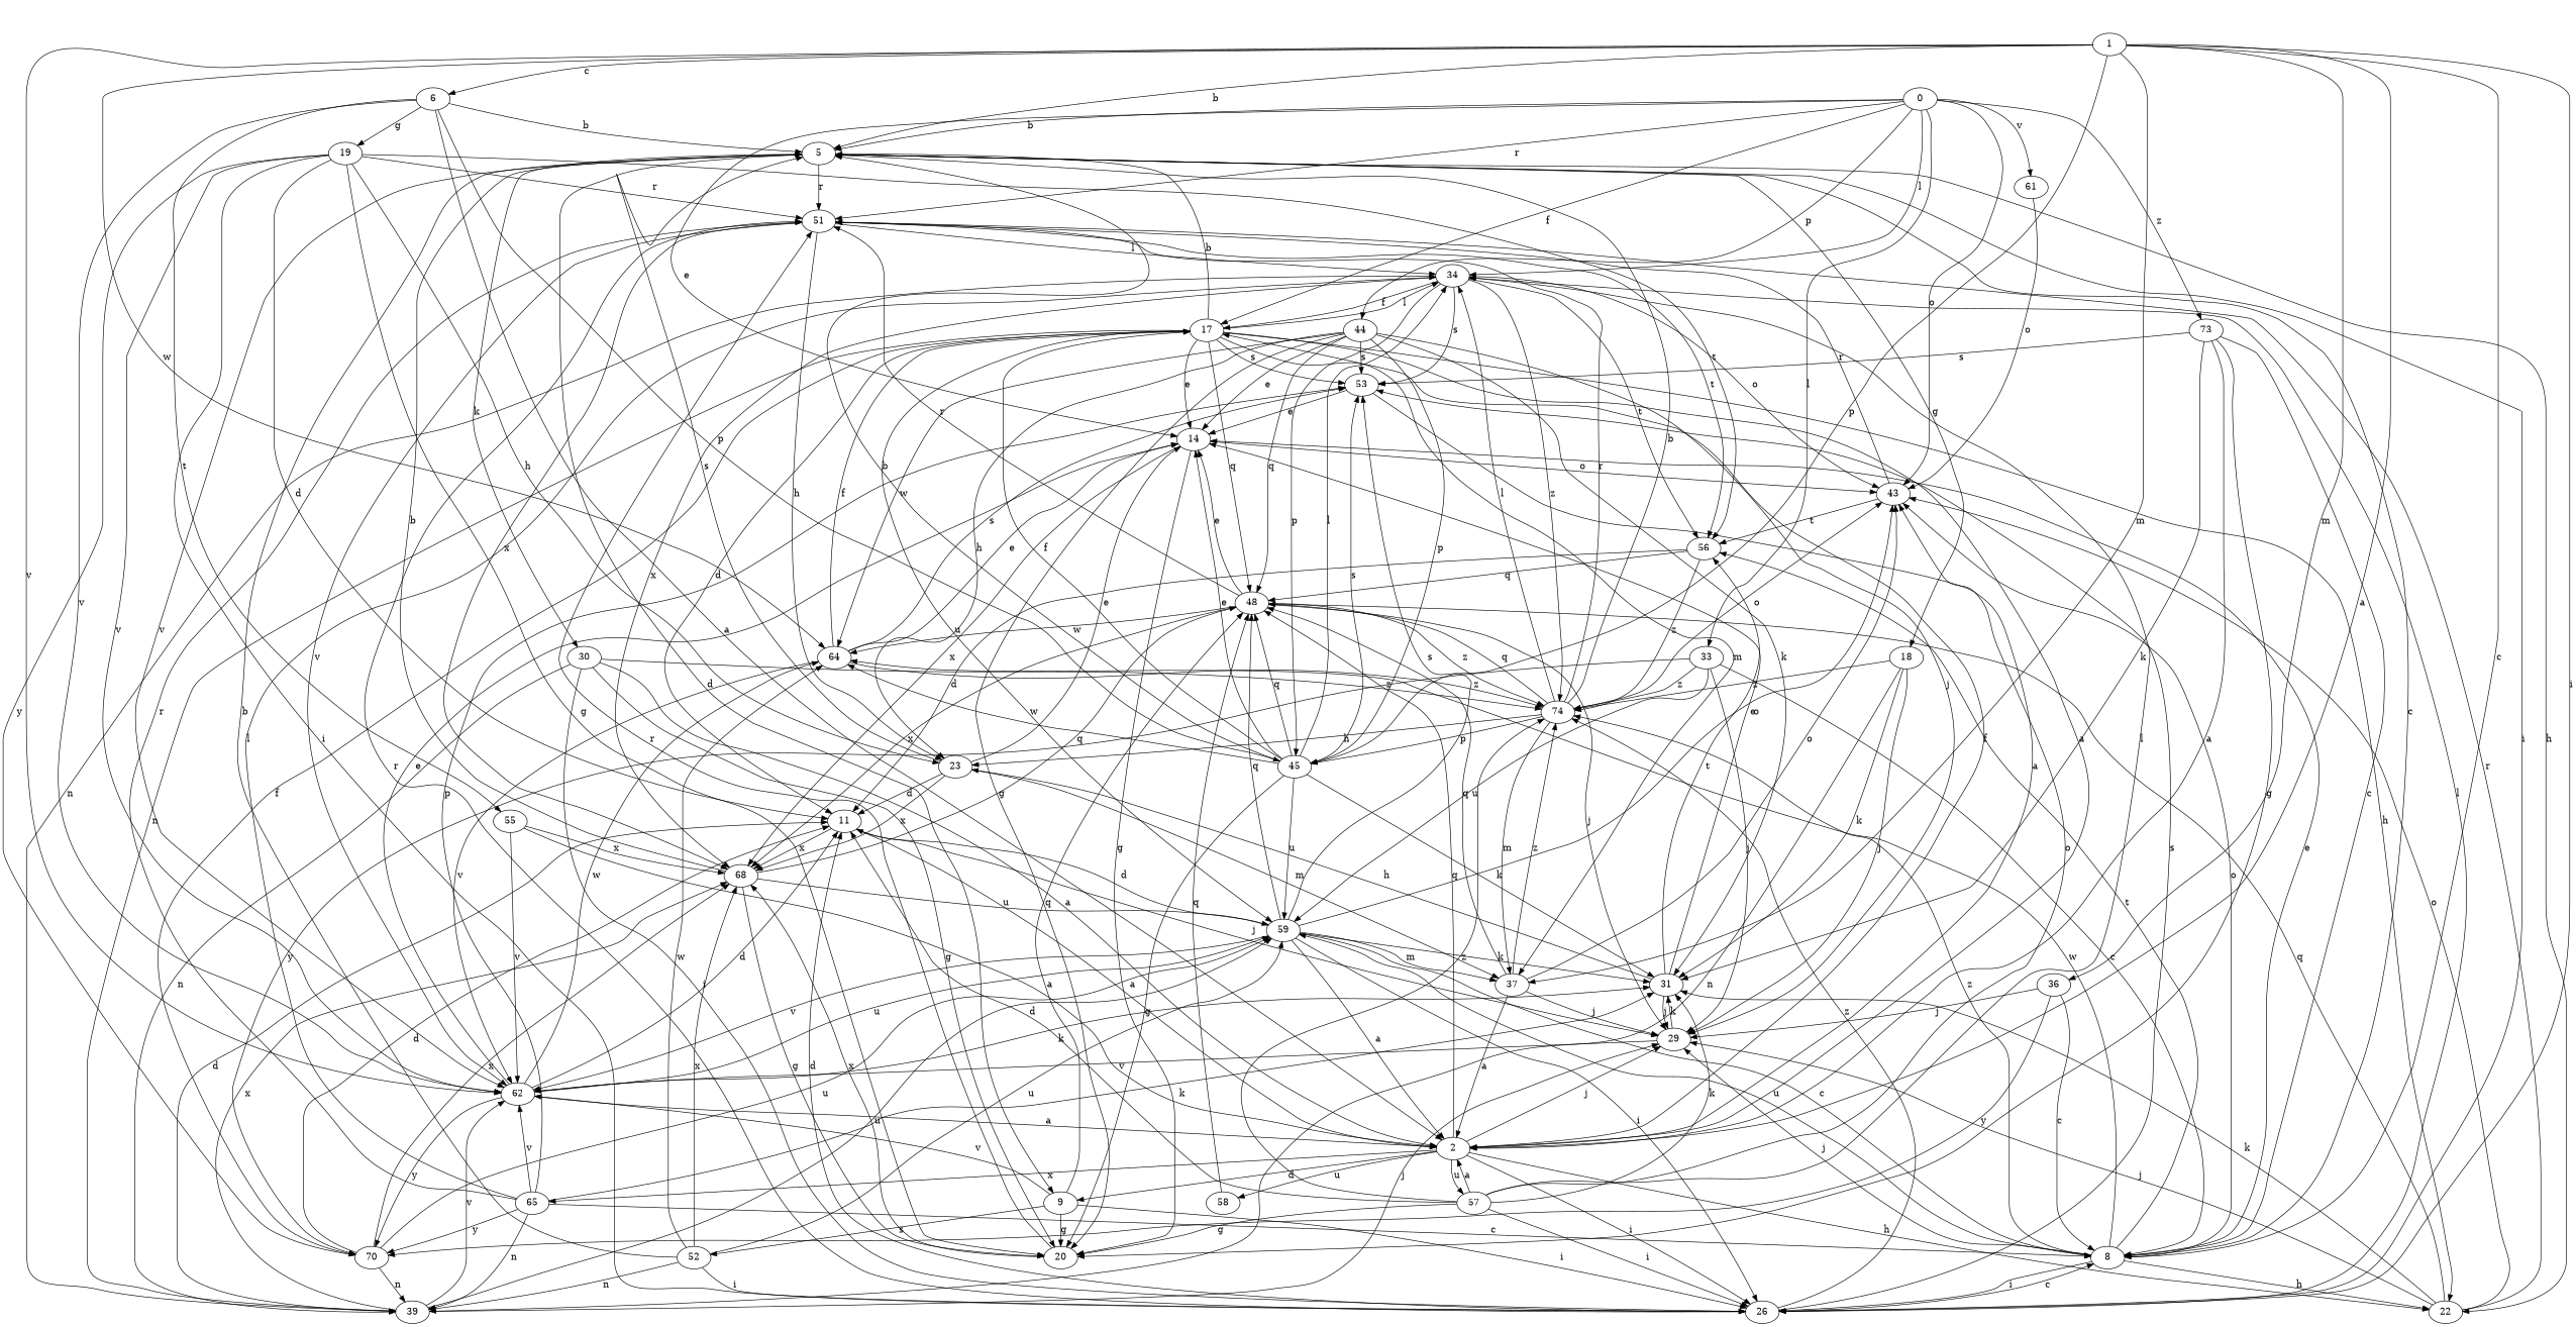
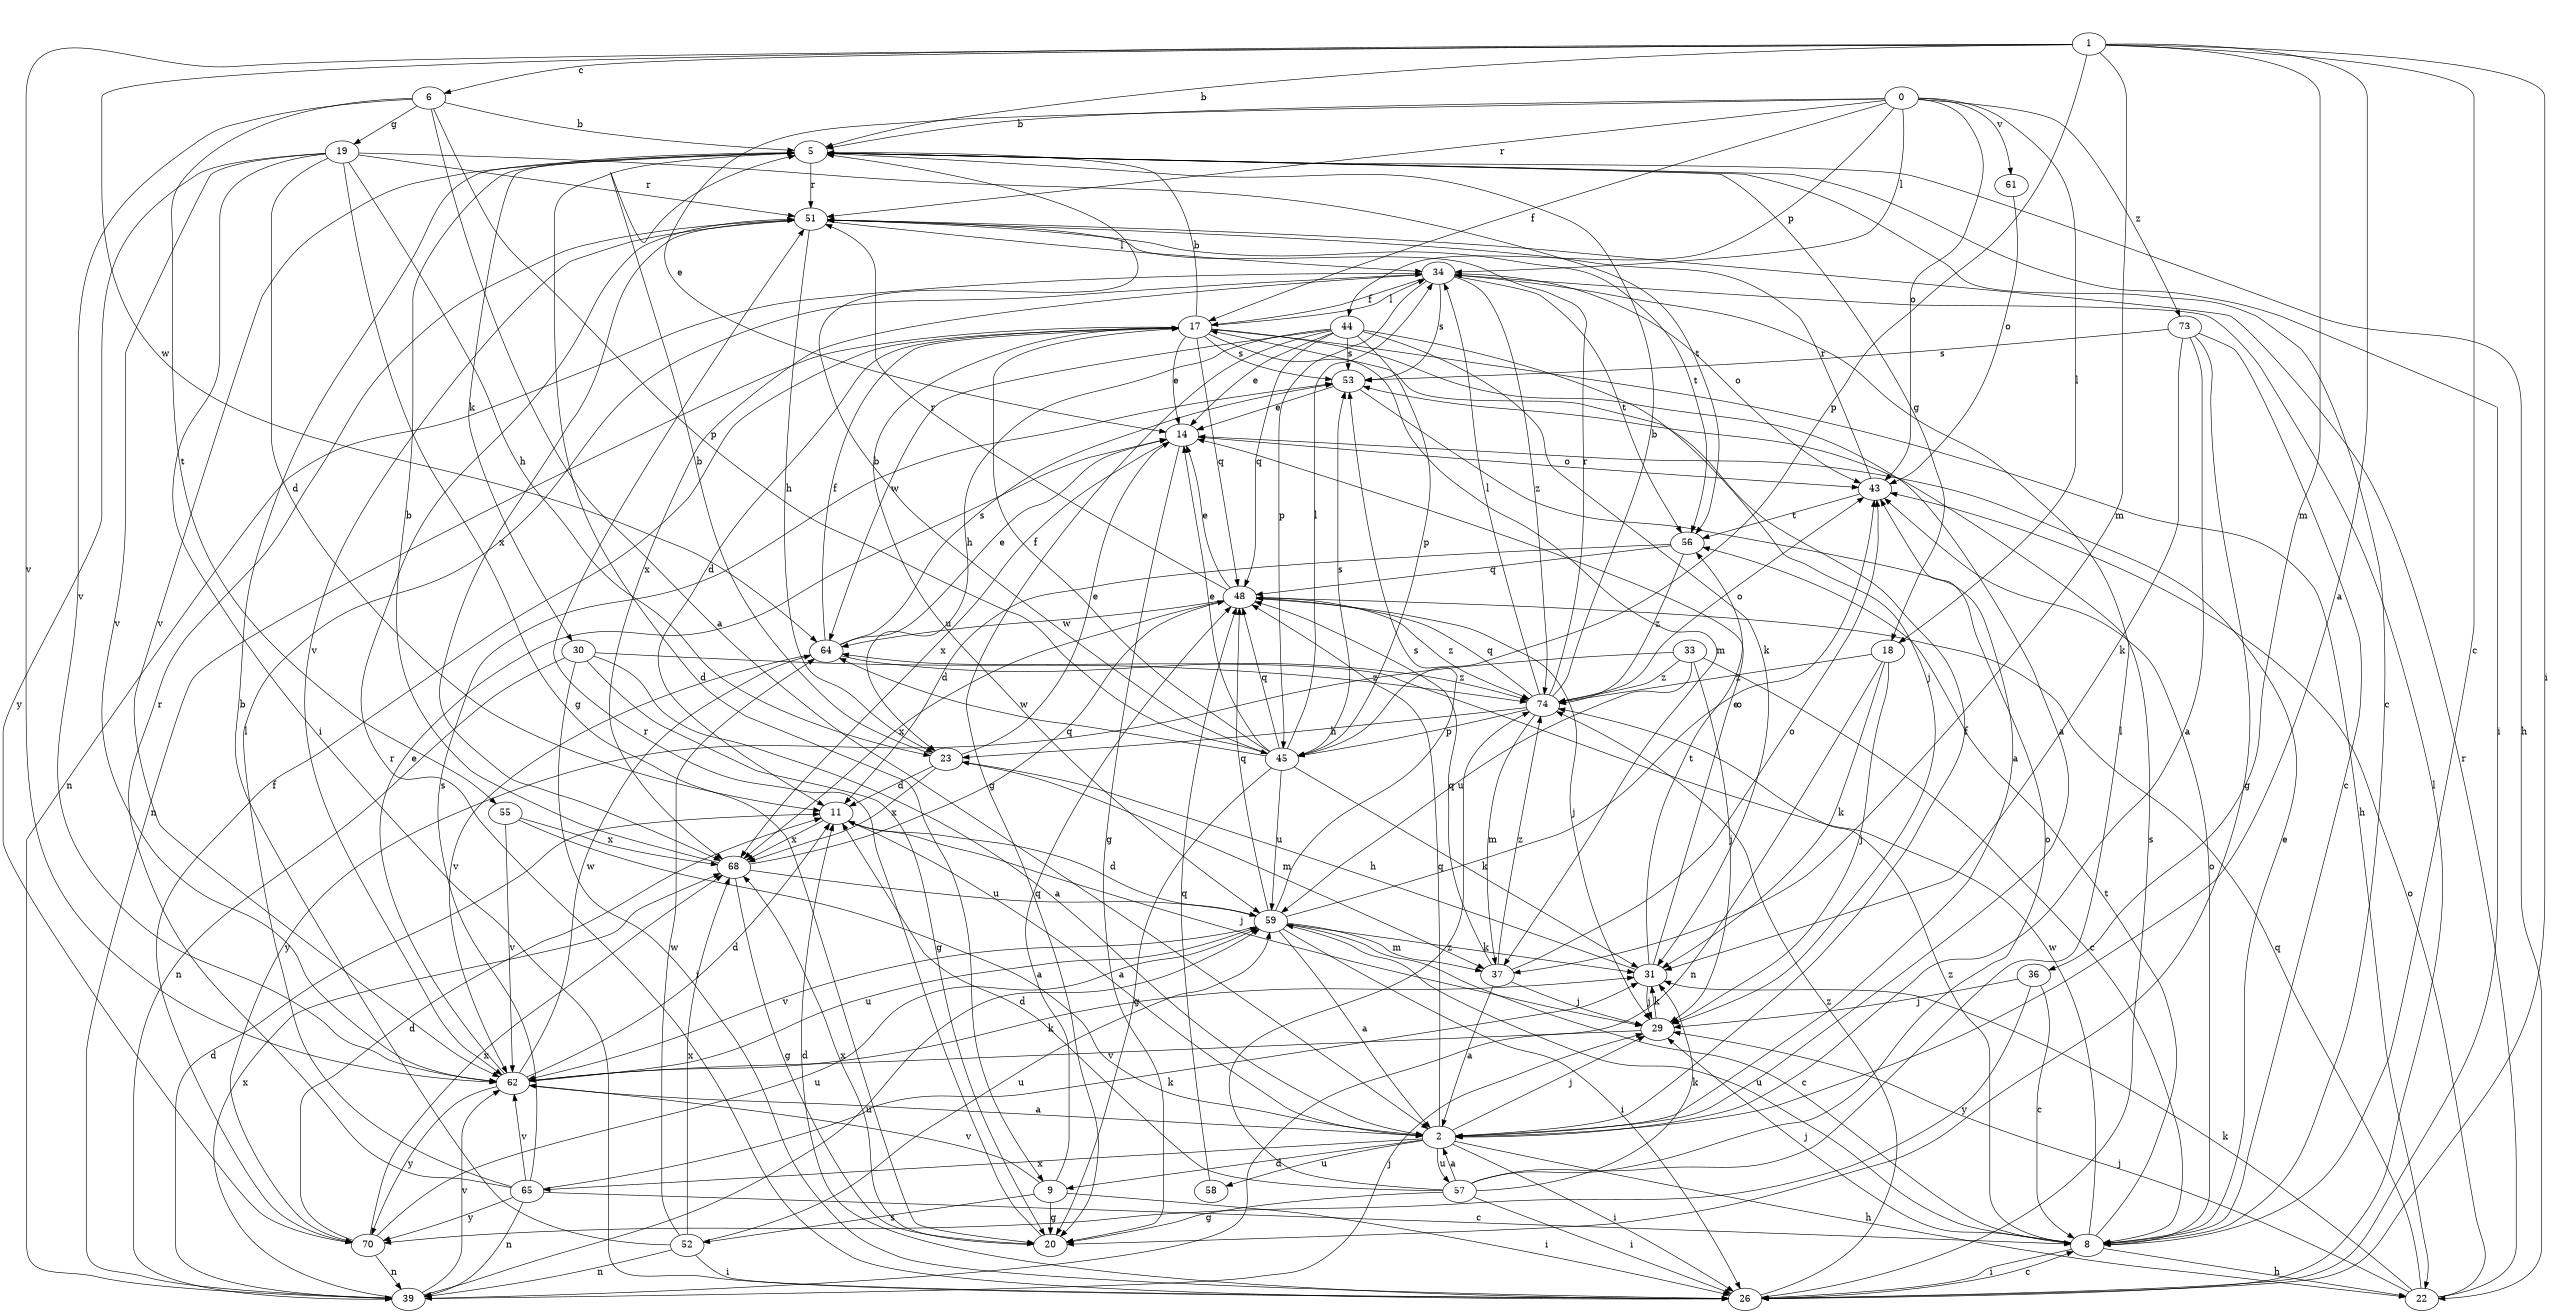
  strict digraph {
    0
    5
    14
    17
    33
    34
    43
    44
    51
    61
    73
    8
    26
    62
    9
    22
    18
    30
    20
    68
    2
    37
    48
    59
    11
    39
    53
    29
    74
    70
    45
    56
    64
    31
    23
    1
    6
    36
    57
    58
    65
    19
    55
    52
    0 -> 5 [label=b]
    0 -> 14 [label=e]
    0 -> 17 [label=f]
-   0 -> 33 [label=l]
+   0 -> 18 [label=l]
    0 -> 34 [label=l]
    0 -> 43 [label=o]
    0 -> 44 [label=p]
    0 -> 51 [label=r]
    0 -> 61 [label=v]
    0 -> 73 [label=z]
    5 -> 51 [label=r]
    5 -> 8 [label=c]
    5 -> 26 [label=i]
    5 -> 62 [label=v]
    5 -> 9 [label=d]
    5 -> 22 [label=h]
    5 -> 18 [label=g]
    5 -> 30 [label=k]
    14 -> 43 [label=o]
    14 -> 20 [label=g]
    14 -> 68 [label=x]
    17 -> 5 [label=b]
    17 -> 14 [label=e]
    17 -> 34 [label=l]
    17 -> 22 [label=h]
    17 -> 2 [label=a]
    17 -> 37 [label=m]
    17 -> 48 [label=q]
    17 -> 59 [label=u]
    17 -> 11 [label=d]
    17 -> 39 [label=n]
    17 -> 53 [label=s]
    33 -> 8 [label=c]
    33 -> 59 [label=u]
    33 -> 29 [label=j]
    33 -> 74 [label=z]
    33 -> 70 [label=y]
    34 -> 17 [label=f]
    34 -> 43 [label=o]
    34 -> 68 [label=x]
    34 -> 39 [label=n]
    34 -> 53 [label=s]
    34 -> 74 [label=z]
    34 -> 45 [label=p]
    34 -> 56 [label=t]
    43 -> 51 [label=r]
    43 -> 56 [label=t]
    44 -> 14 [label=e]
    44 -> 20 [label=g]
    44 -> 48 [label=q]
    44 -> 53 [label=s]
    44 -> 29 [label=j]
    44 -> 45 [label=p]
    44 -> 64 [label=w]
    44 -> 31 [label=k]
    44 -> 23 [label=h]
    51 -> 34 [label=l]
    51 -> 62 [label=v]
    51 -> 68 [label=x]
    51 -> 56 [label=t]
    51 -> 23 [label=h]
    61 -> 43 [label=o]
    73 -> 8 [label=c]
    73 -> 20 [label=g]
    73 -> 2 [label=a]
    73 -> 53 [label=s]
    73 -> 31 [label=k]
    8 -> 14 [label=e]
    8 -> 43 [label=o]
    8 -> 26 [label=i]
    8 -> 22 [label=h]
    8 -> 59 [label=u]
    8 -> 29 [label=j]
    8 -> 74 [label=z]
    8 -> 56 [label=t]
    8 -> 64 [label=w]
    26 -> 34 [label=l]
    26 -> 51 [label=r]
    26 -> 8 [label=c]
    26 -> 11 [label=d]
    26 -> 53 [label=s]
    26 -> 74 [label=z]
    62 -> 14 [label=e]
    62 -> 2 [label=a]
    62 -> 59 [label=u]
    62 -> 11 [label=d]
    62 -> 70 [label=y]
    62 -> 64 [label=w]
    62 -> 31 [label=k]
    9 -> 26 [label=i]
    9 -> 62 [label=v]
    9 -> 20 [label=g]
    9 -> 48 [label=q]
    9 -> 52 [label=s]
    22 -> 43 [label=o]
    22 -> 51 [label=r]
    22 -> 48 [label=q]
    22 -> 29 [label=j]
    22 -> 31 [label=k]
    18 -> 39 [label=n]
    18 -> 29 [label=j]
    18 -> 74 [label=z]
    18 -> 31 [label=k]
    30 -> 26 [label=i]
    30 -> 20 [label=g]
    30 -> 2 [label=a]
    30 -> 39 [label=n]
    30 -> 74 [label=z]
    20 -> 51 [label=r]
    20 -> 68 [label=x]
    68 -> 5 [label=b]
    68 -> 20 [label=g]
    68 -> 48 [label=q]
    68 -> 59 [label=u]
    2 -> 17 [label=f]
    2 -> 26 [label=i]
    2 -> 9 [label=d]
    2 -> 22 [label=h]
    2 -> 48 [label=q]
    2 -> 29 [label=j]
    2 -> 57 [label=u]
    2 -> 58 [label=u]
    2 -> 65 [label=x]
    37 -> 43 [label=o]
    37 -> 2 [label=a]
    37 -> 48 [label=q]
    37 -> 29 [label=j]
    37 -> 74 [label=z]
    48 -> 14 [label=e]
    48 -> 51 [label=r]
    48 -> 68 [label=x]
    48 -> 29 [label=j]
    48 -> 74 [label=z]
    48 -> 64 [label=w]
    59 -> 43 [label=o]
    59 -> 8 [label=c]
    59 -> 26 [label=i]
    59 -> 62 [label=v]
    59 -> 2 [label=a]
    59 -> 37 [label=m]
    59 -> 48 [label=q]
    59 -> 11 [label=d]
    59 -> 53 [label=s]
    59 -> 31 [label=k]
    11 -> 68 [label=x]
    11 -> 2 [label=a]
    11 -> 29 [label=j]
    39 -> 62 [label=v]
    39 -> 68 [label=x]
    39 -> 59 [label=u]
    39 -> 11 [label=d]
    39 -> 29 [label=j]
    53 -> 14 [label=e]
    53 -> 2 [label=a]
    29 -> 62 [label=v]
    29 -> 31 [label=k]
    74 -> 5 [label=b]
    74 -> 34 [label=l]
    74 -> 43 [label=o]
    74 -> 51 [label=r]
    74 -> 37 [label=m]
    74 -> 48 [label=q]
    74 -> 45 [label=p]
    74 -> 23 [label=h]
    70 -> 17 [label=f]
    70 -> 68 [label=x]
    70 -> 59 [label=u]
    70 -> 11 [label=d]
    70 -> 39 [label=n]
    45 -> 5 [label=b]
    45 -> 14 [label=e]
    45 -> 17 [label=f]
    45 -> 34 [label=l]
    45 -> 20 [label=g]
    45 -> 48 [label=q]
    45 -> 59 [label=u]
    45 -> 53 [label=s]
    45 -> 64 [label=w]
    45 -> 31 [label=k]
    56 -> 48 [label=q]
    56 -> 11 [label=d]
    56 -> 74 [label=z]
    64 -> 14 [label=e]
    64 -> 17 [label=f]
    64 -> 62 [label=v]
    64 -> 53 [label=s]
    64 -> 74 [label=z]
    31 -> 14 [label=e]
    31 -> 29 [label=j]
    31 -> 56 [label=t]
    31 -> 23 [label=h]
-   23 -> 5 [label=s]
+   23 -> 5 [label=b]
    23 -> 14 [label=e]
    23 -> 68 [label=x]
    23 -> 37 [label=m]
    23 -> 11 [label=d]
    1 -> 5 [label=b]
    1 -> 8 [label=c]
    1 -> 26 [label=i]
    1 -> 62 [label=v]
    1 -> 2 [label=a]
    1 -> 37 [label=m]
    1 -> 45 [label=p]
    1 -> 64 [label=w]
    1 -> 6 [label=c]
    1 -> 36 [label=m]
    6 -> 5 [label=b]
    6 -> 62 [label=v]
    6 -> 2 [label=a]
    6 -> 45 [label=p]
    6 -> 19 [label=g]
    6 -> 55 [label=t]
    36 -> 8 [label=c]
    36 -> 29 [label=j]
    36 -> 70 [label=y]
    57 -> 34 [label=l]
    57 -> 43 [label=o]
    57 -> 26 [label=i]
    57 -> 20 [label=g]
    57 -> 2 [label=a]
    57 -> 11 [label=d]
    57 -> 74 [label=z]
    57 -> 31 [label=k]
    58 -> 48 [label=q]
    65 -> 34 [label=l]
    65 -> 51 [label=r]
    65 -> 8 [label=c]
    65 -> 62 [label=v]
    65 -> 39 [label=n]
-   65 -> 53 [label=p]
+   65 -> 53 [label=s]
    65 -> 70 [label=y]
    65 -> 31 [label=k]
    19 -> 51 [label=r]
    19 -> 26 [label=i]
    19 -> 62 [label=v]
    19 -> 20 [label=g]
    19 -> 11 [label=d]
    19 -> 70 [label=y]
    19 -> 56 [label=t]
    19 -> 23 [label=h]
    55 -> 62 [label=v]
    55 -> 68 [label=x]
    55 -> 2 [label=a]
    52 -> 5 [label=b]
    52 -> 26 [label=i]
    52 -> 68 [label=x]
    52 -> 59 [label=u]
    52 -> 39 [label=n]
    52 -> 64 [label=w]
  }
